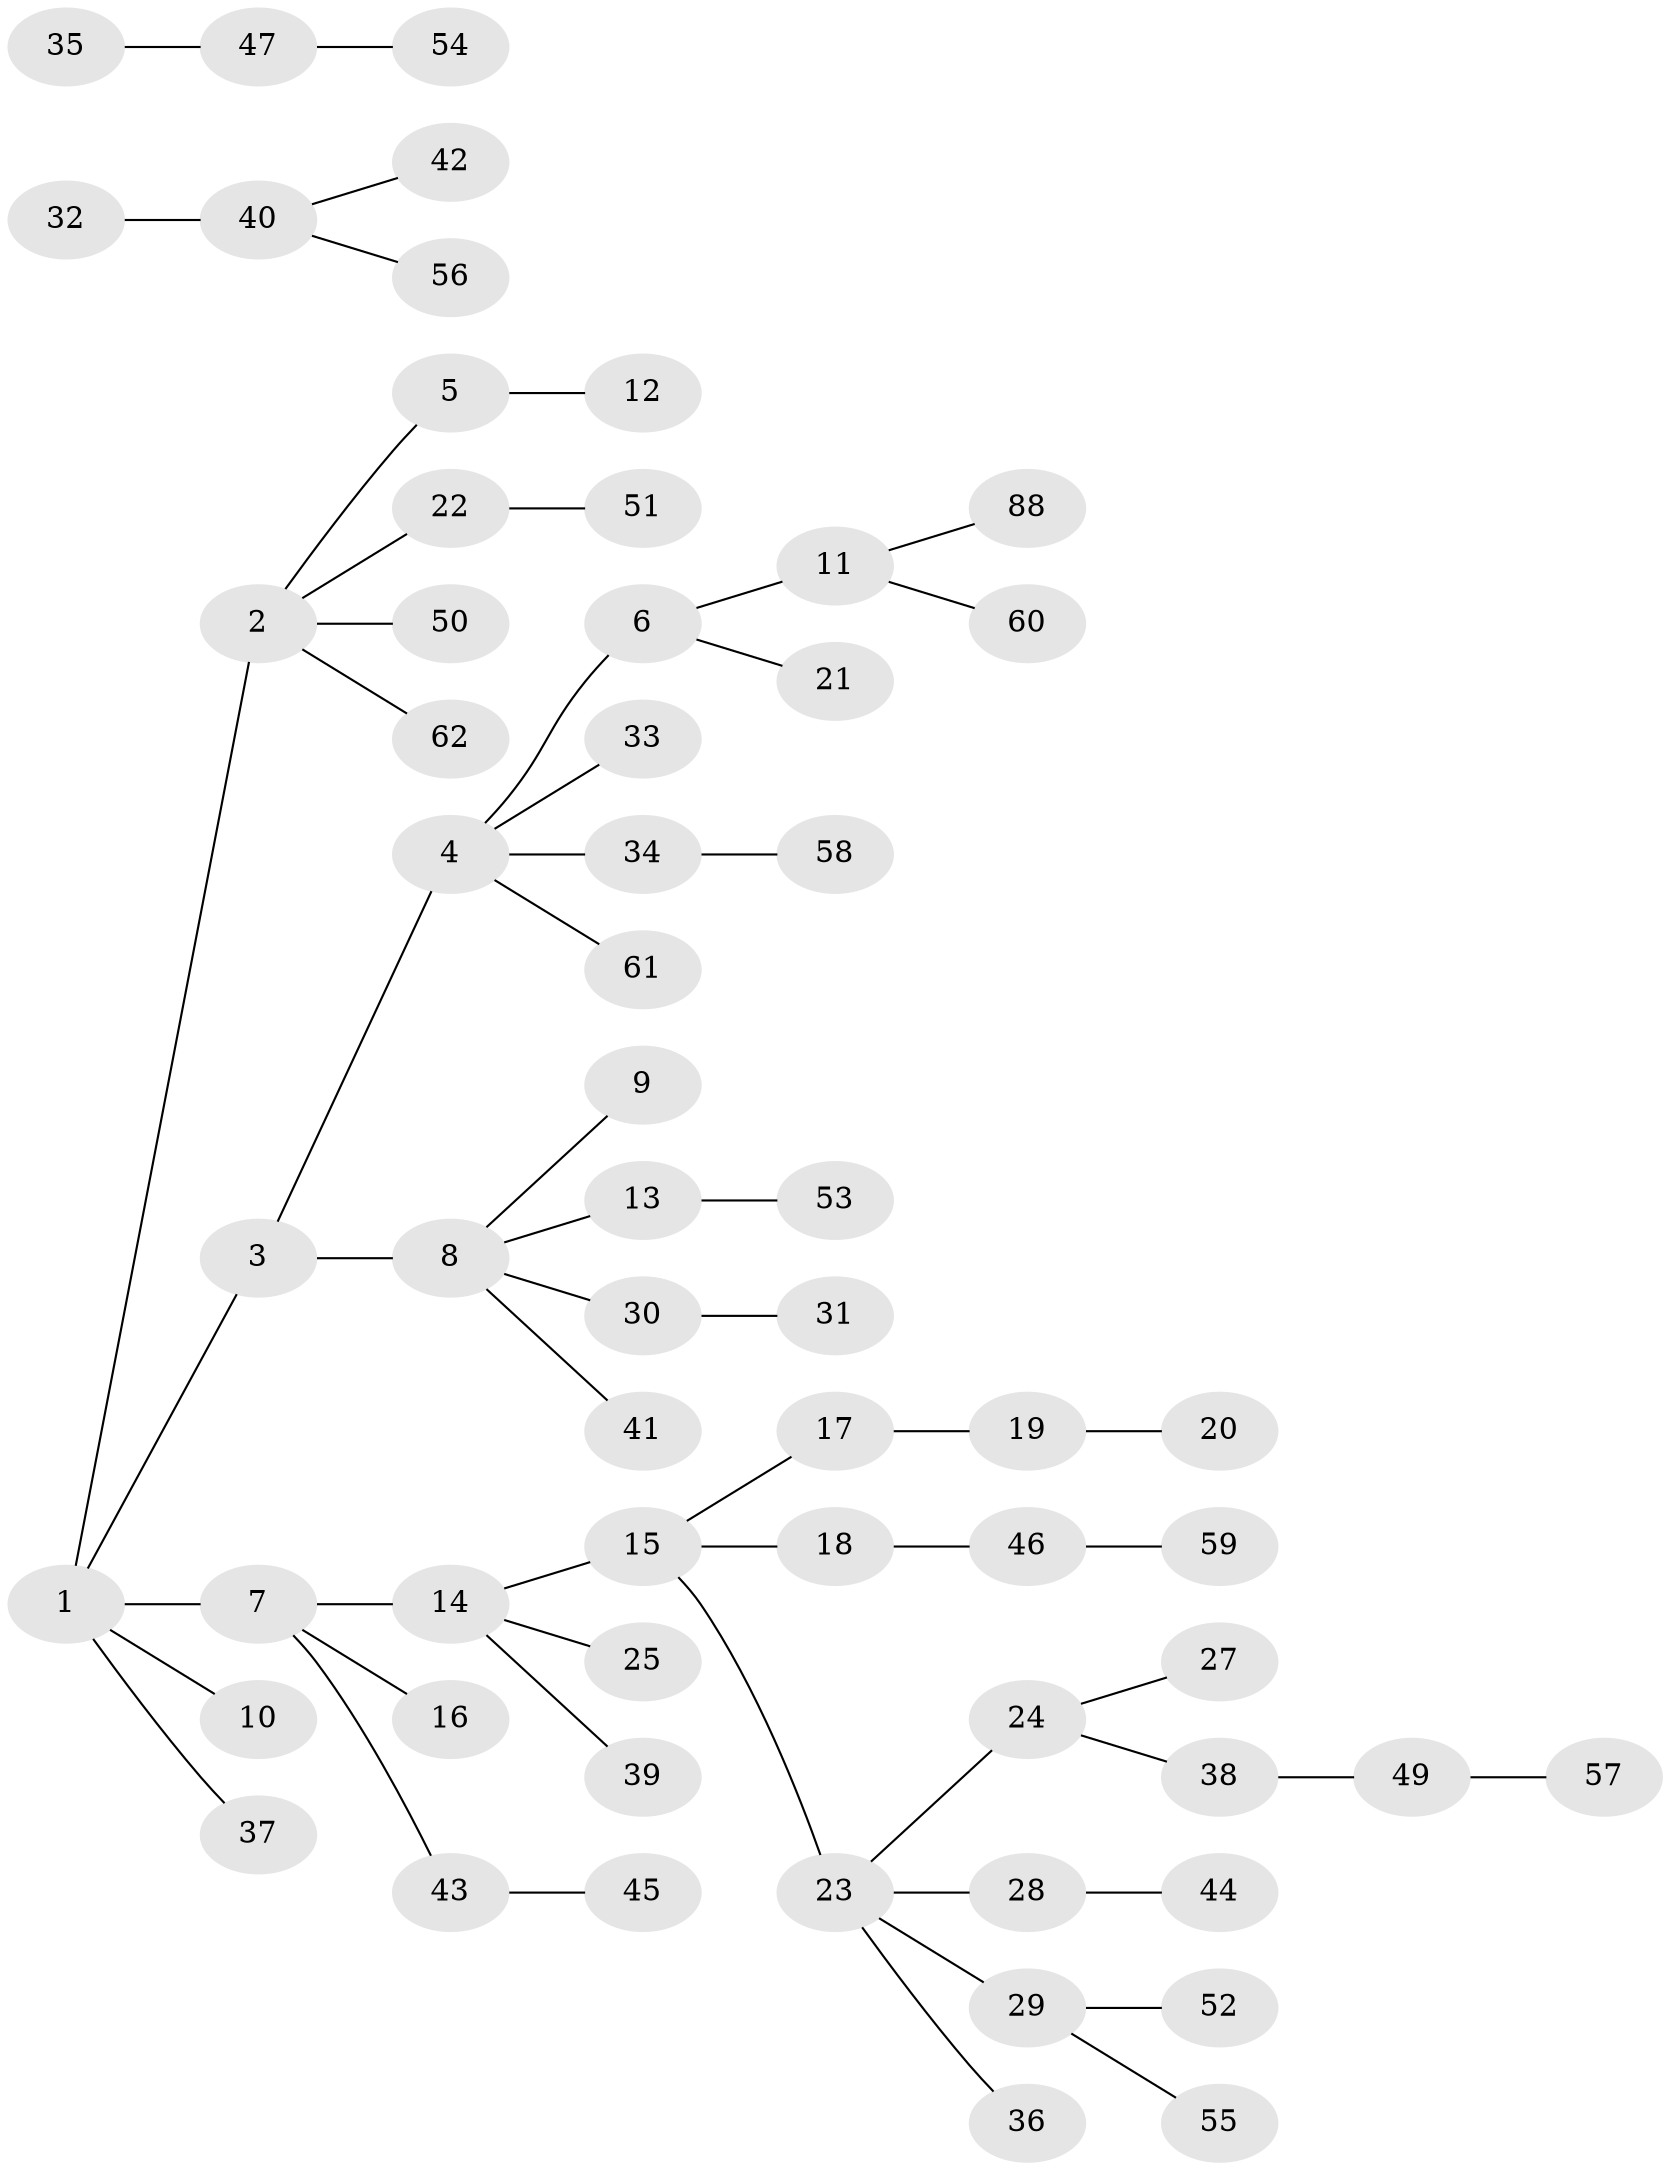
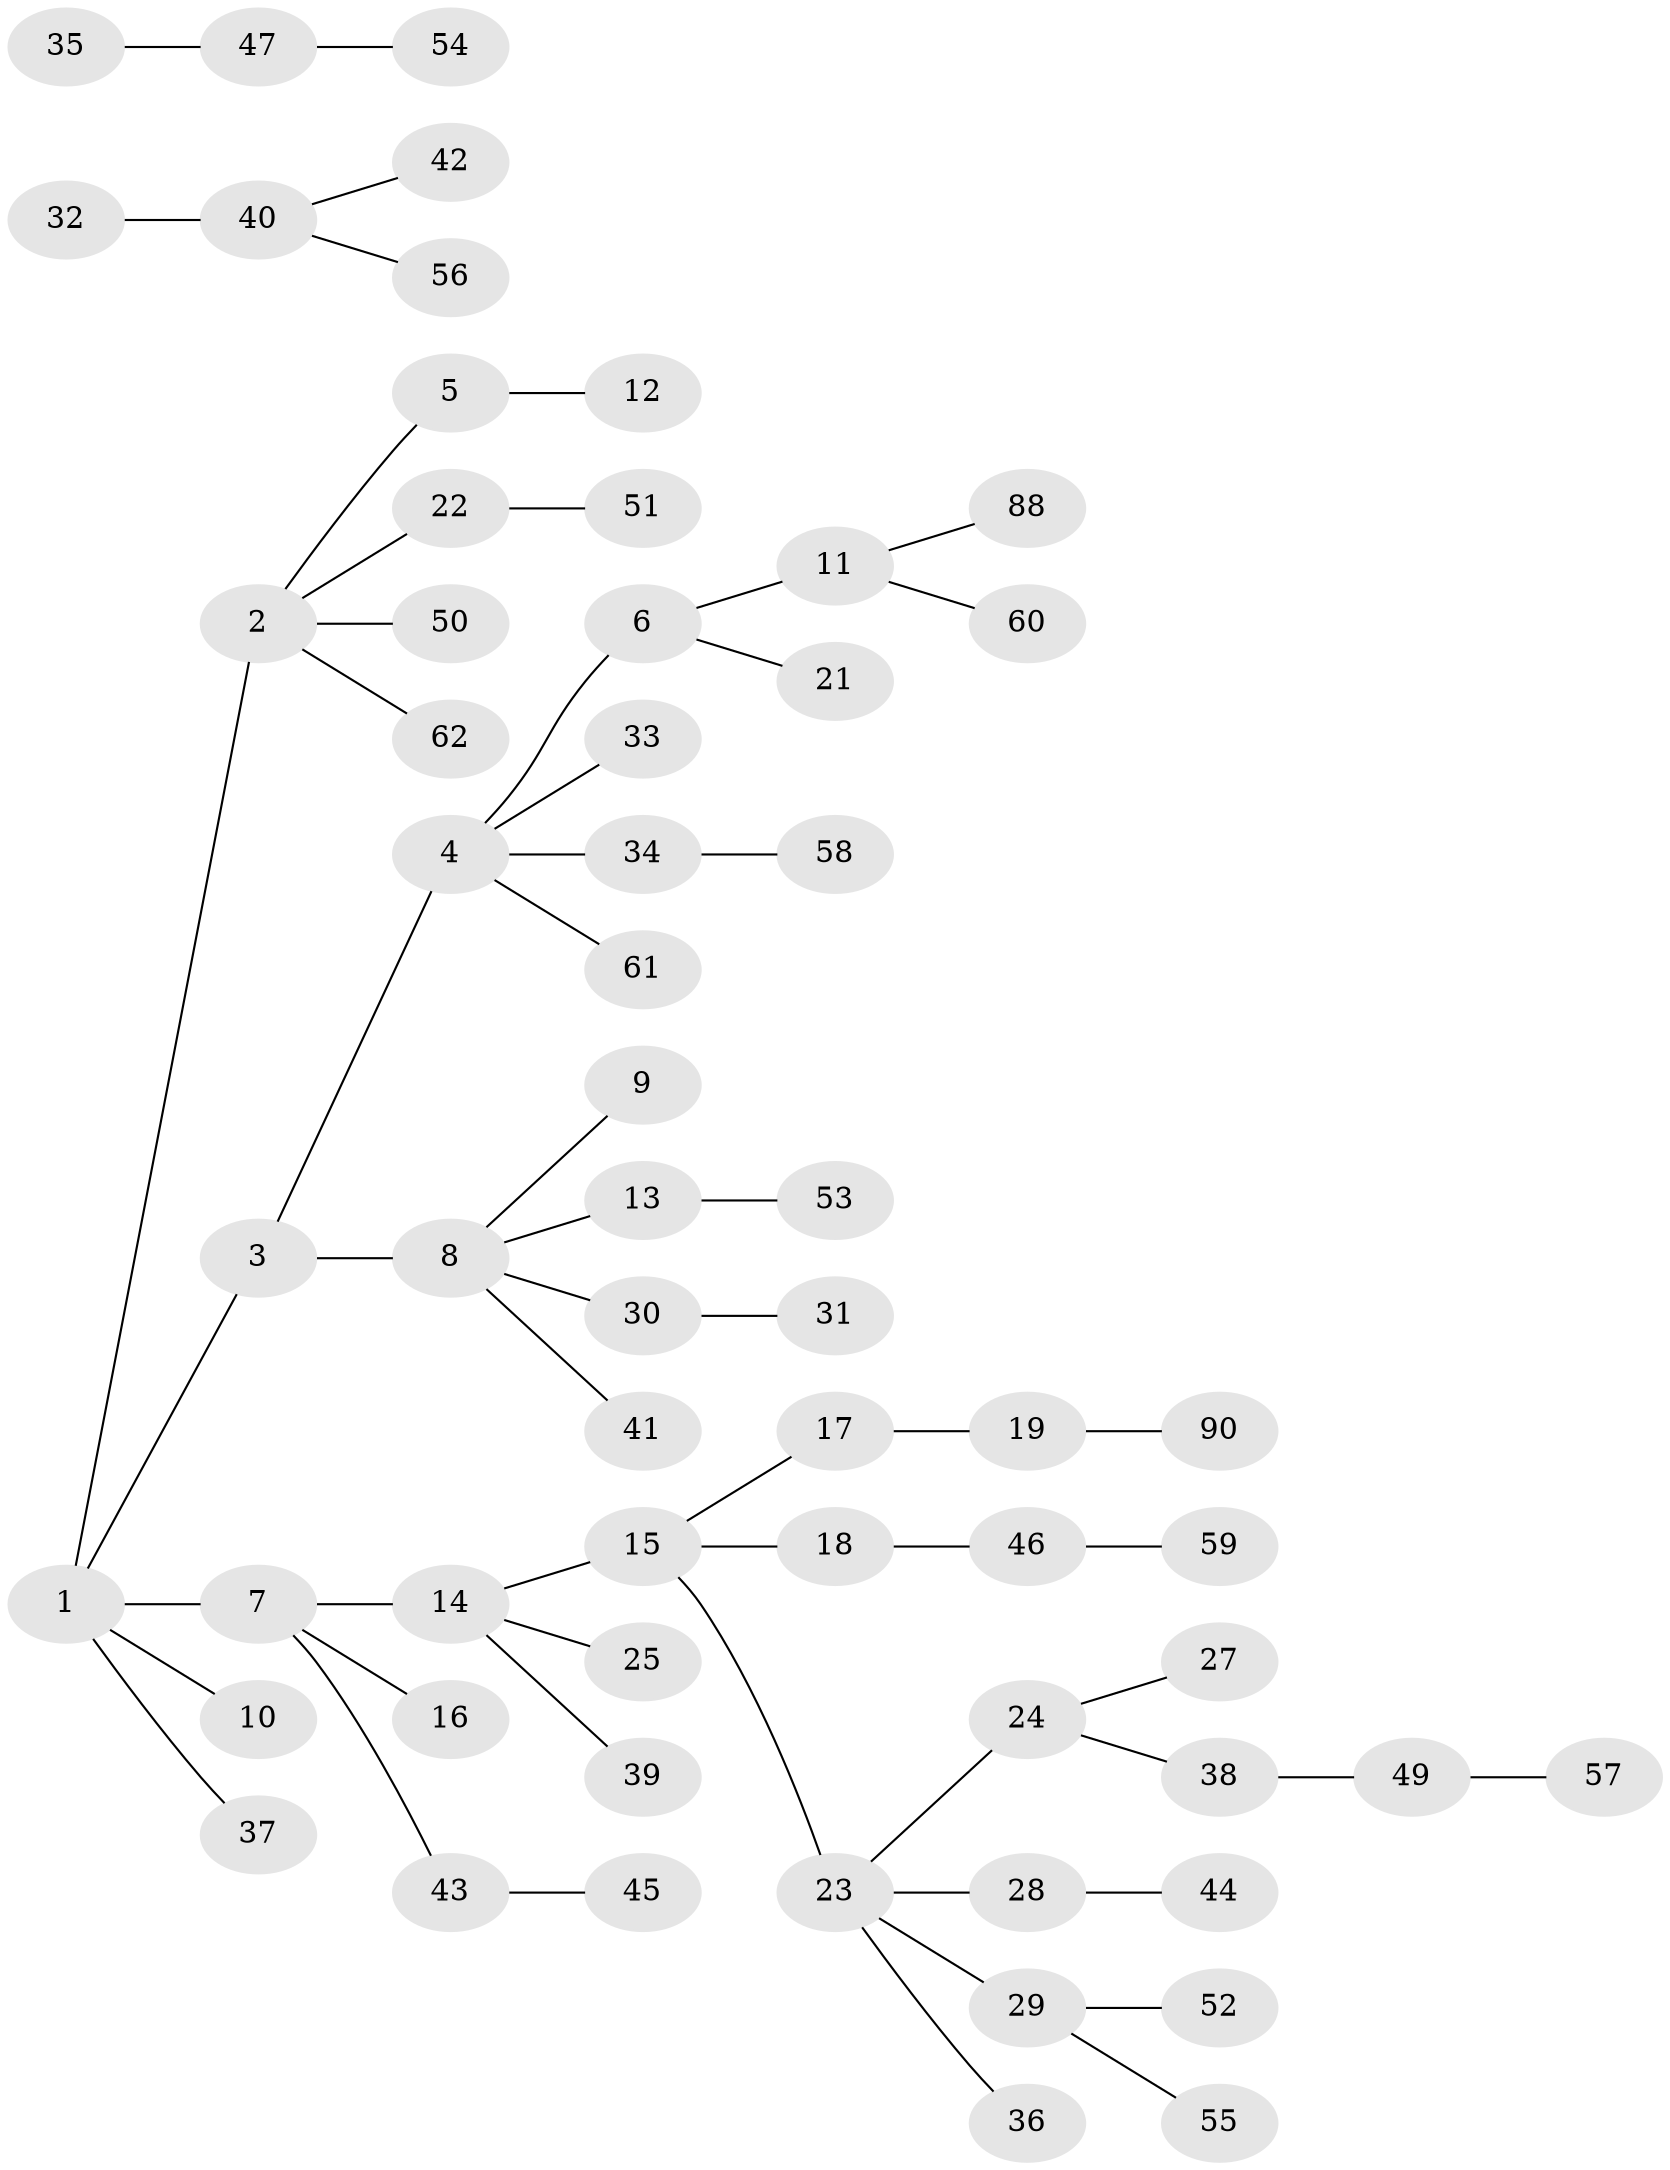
  graph {
    rankdir=LR
    node [color=gray90 style=filled]
    edge [weight=1.0]
    1
    2
    3
    7
    10
    37
    5
    22
    50
    62
    4
    8
    14
    16
    43
    12
    51
    6
    33
    34
    61
    9
    13
    30
    41
    11
    21
    58
    n29 [label=88]
    60
    15
    25
    39
    45
    53
    31
    17
    18
    23
    19
    46
    24
    28
    29
    36
-   20
+   20 [label=90]
    59
    27
    38
    44
    52
    55
    49
    32
    40
    35
    47
    42
    56
    54
    57
    1 -- 2
    1 -- 3
    1 -- 7
    1 -- 10
    1 -- 37
    2 -- 5
    2 -- 22
    2 -- 50
    2 -- 62
    3 -- 4
    3 -- 8
    7 -- 14
    7 -- 16
    7 -- 43
    5 -- 12
    22 -- 51
    4 -- 6
    4 -- 33
    4 -- 34
    4 -- 61
    8 -- 9
    8 -- 13
    8 -- 30
    8 -- 41
    14 -- 15
    14 -- 25
    14 -- 39
    43 -- 45 [weight=2.0]
    6 -- 11
    6 -- 21
    34 -- 58
    13 -- 53
    30 -- 31
    11 -- n29
    11 -- 60
    15 -- 17
    15 -- 18
    15 -- 23
    17 -- 19
    18 -- 46
    23 -- 24
    23 -- 28
    23 -- 29
    23 -- 36
    19 -- 20
    46 -- 59
    24 -- 27 [weight=2.0]
    24 -- 38
    28 -- 44
    29 -- 52
    29 -- 55
    38 -- 49
    49 -- 57
    32 -- 40
    40 -- 42
    40 -- 56
    35 -- 47
    47 -- 54
  }
